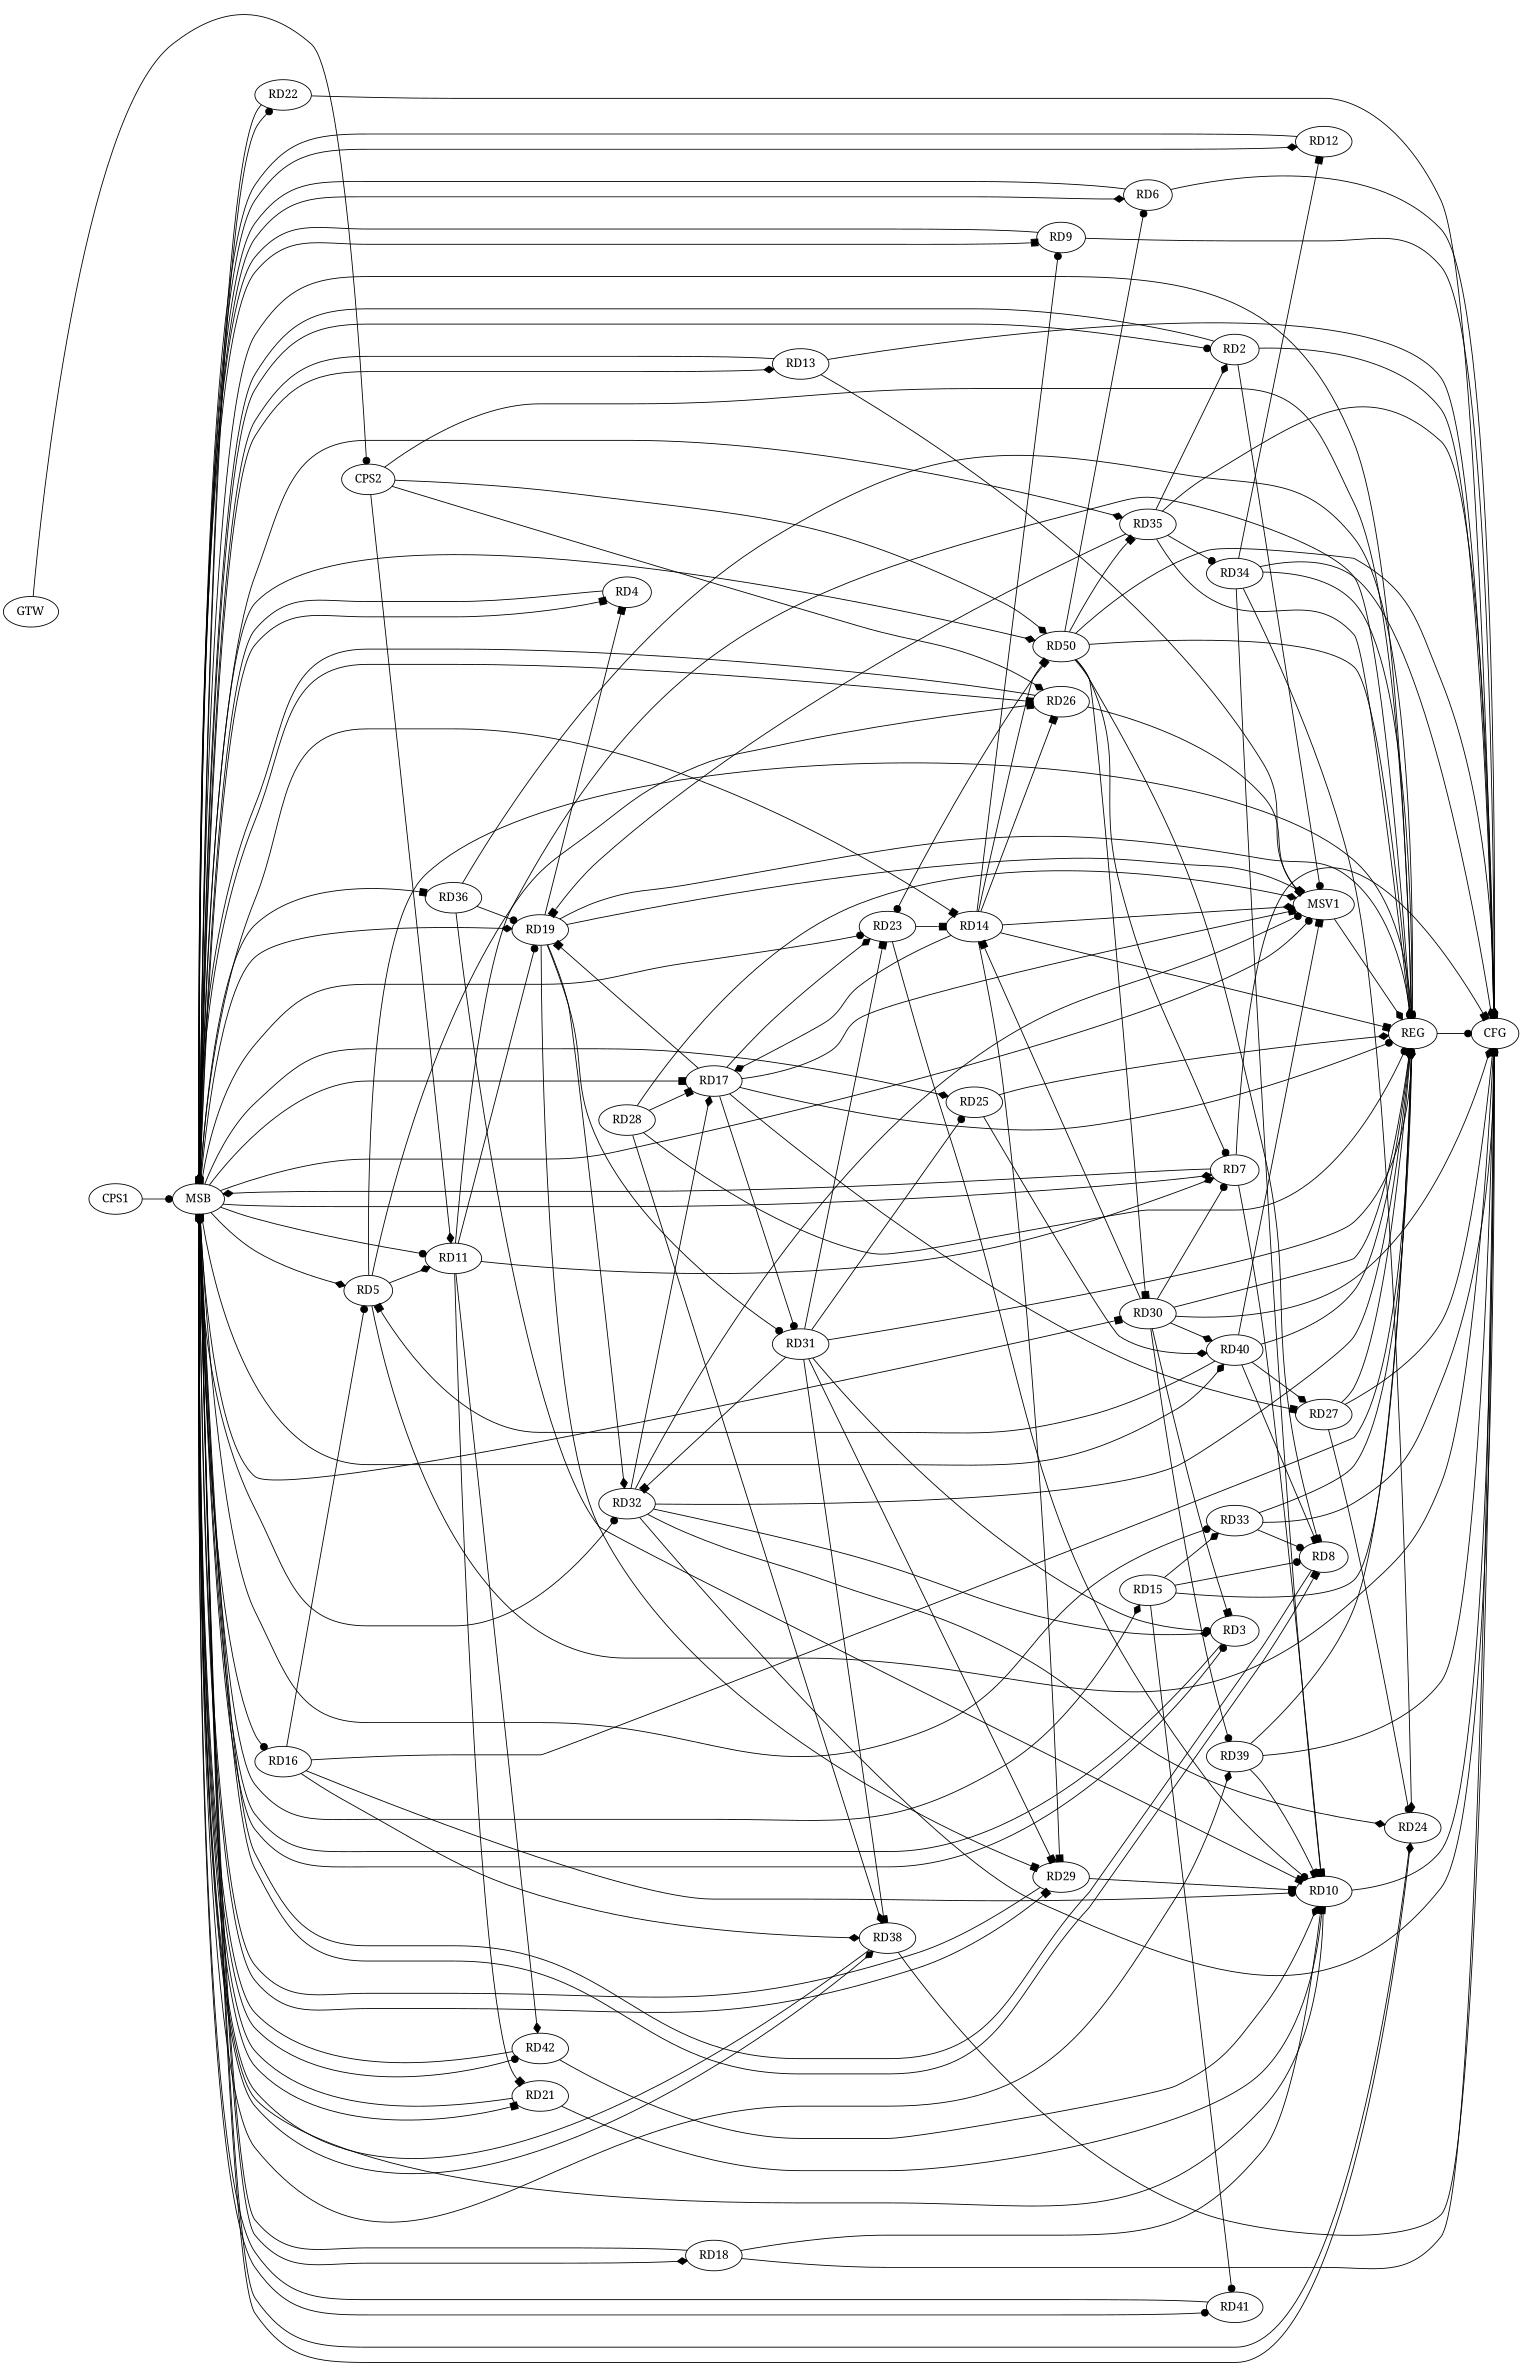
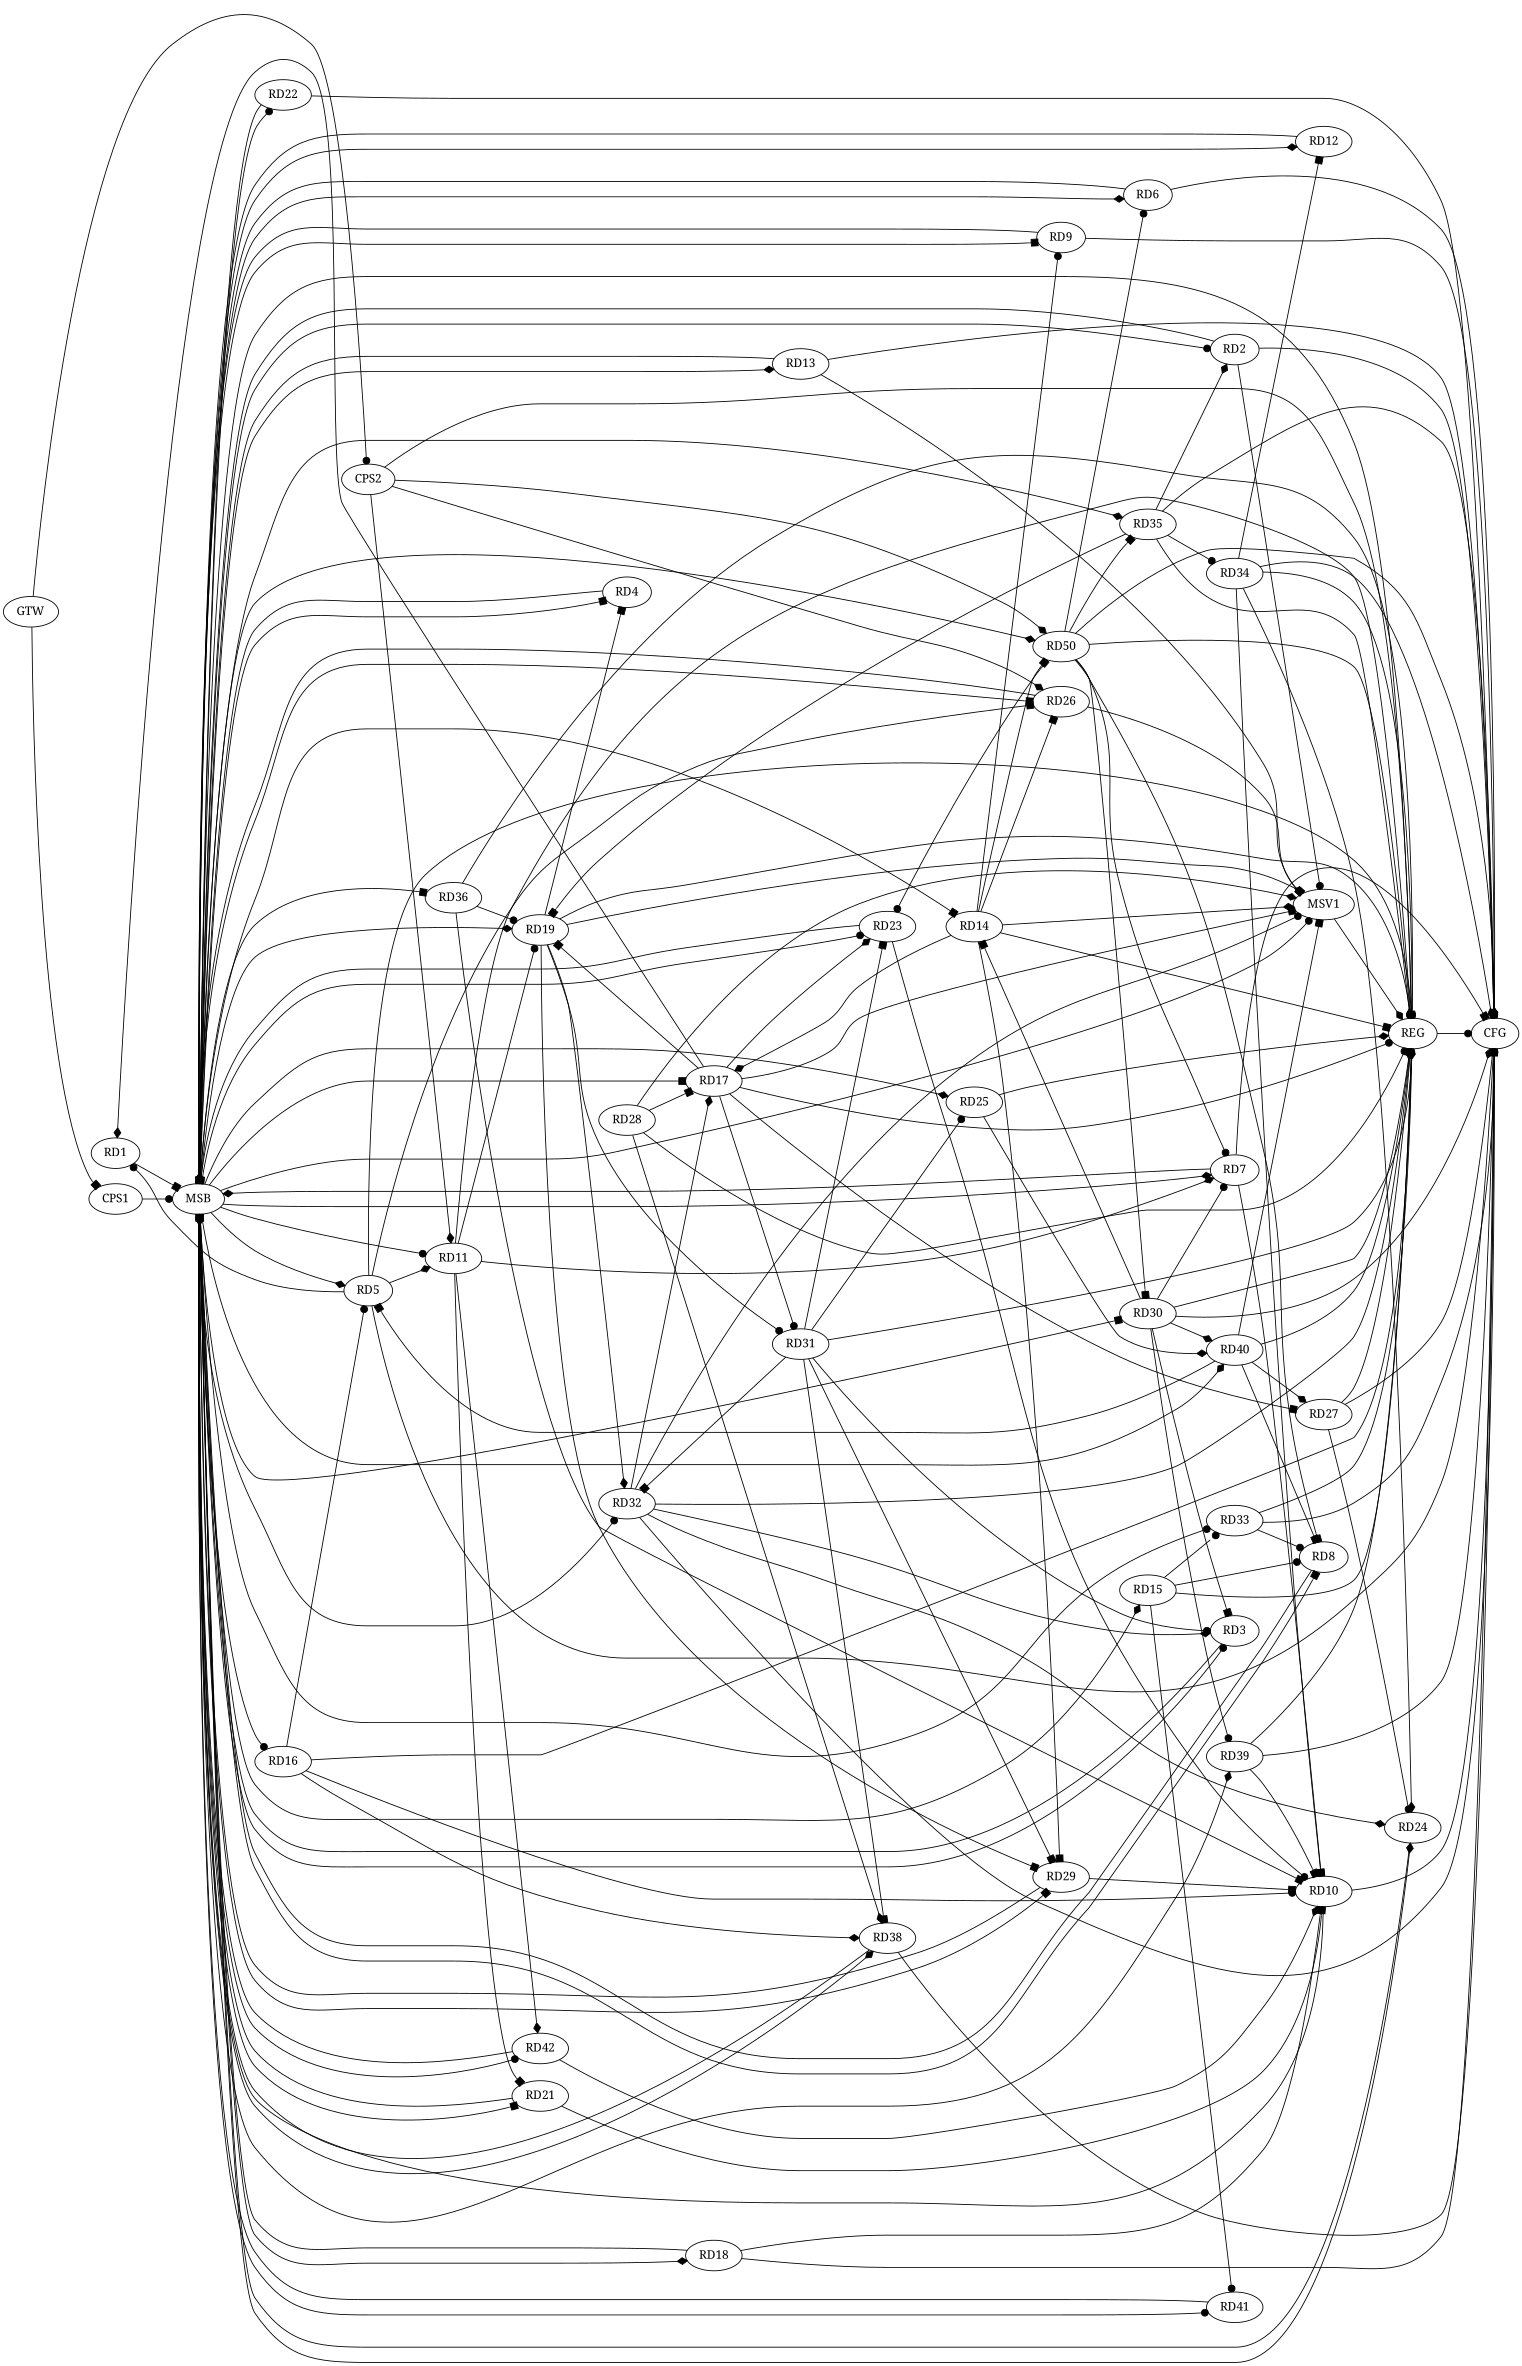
  strict digraph {
    fontname="Noto Serif"
    rankdir=LR
    node [fontname="Noto Serif"]
    edge [arrowhead=diamond fontname="Noto Serif"]
+   n1 [label=RD1]
    n2 [label=MSB]
    n3 [label=RD2]
    n4 [label=MSV1]
    n5 [label=RD3]
    n6 [label=RD4]
    n7 [label=RD5]
    n8 [label=RD11]
    n9 [label=RD26]
    n10 [label=REG]
    n11 [label=RD6]
    n12 [label=RD7]
    n13 [label=RD8]
    n14 [label=RD9]
    n15 [label=RD19]
    n16 [label=RD21]
    n17 [label=RD42]
    n18 [label=RD12]
    n19 [label=RD13]
    n20 [label=RD14]
    n21 [label=RD17]
    n22 [label=RD50]
    n23 [label=RD29]
    n24 [label=RD15]
    n25 [label=RD33]
    n26 [label=RD41]
    n27 [label=RD16]
    n28 [label=RD38]
    n29 [label=RD23]
    n30 [label=RD18]
    n31 [label=RD32]
    n32 [label=RD30]
    n33 [label=RD35]
    n34 [label=RD22]
    n35 [label=RD24]
    n36 [label=RD25]
    n37 [label=RD40]
    n38 [label=RD39]
    n39 [label=RD36]
    n40 [label=CFG]
    n41 [label=RD10]
    n42 [label=RD31]
    n43 [label=RD27]
    n44 [label=RD34]
    n45 [label=RD28]
    n46 [label=CPS1]
    n47 [label=CPS2]
    n48 [label=GTW]
+   n1 -> n2 [arrowhead=box]
    n2 -> n3 [arrowhead=dot]
    n2 -> n4 [arrowhead=dot]
    n2 -> n5 [arrowhead=dot]
    n2 -> n6 [arrowhead=box]
    n2 -> n7
    n2 -> n8 [arrowhead=dot]
    n2 -> n9 [arrowhead=box]
    n2 -> n10 [arrowhead=box]
    n2 -> n11
    n2 -> n12
    n2 -> n13 [arrowhead=box]
    n2 -> n14 [arrowhead=box]
    n2 -> n15
    n2 -> n16 [arrowhead=box]
    n2 -> n17 [arrowhead=dot]
    n2 -> n18
    n2 -> n19
    n2 -> n20 [arrowhead=box]
    n2 -> n21 [arrowhead=box]
    n2 -> n22
    n2 -> n23 [arrowhead=box]
    n2 -> n24
    n2 -> n25 [arrowhead=dot]
    n2 -> n26 [arrowhead=dot]
    n2 -> n27 [arrowhead=dot]
    n2 -> n28
    n2 -> n29 [arrowhead=dot]
    n2 -> n30
    n2 -> n31 [arrowhead=dot]
    n2 -> n32 [arrowhead=box]
    n2 -> n33
    n2 -> n34 [arrowhead=dot]
    n2 -> n35
    n2 -> n36
    n2 -> n37
    n2 -> n38
    n2 -> n39 [arrowhead=box]
    n3 -> n2
    n3 -> n4 [arrowhead=dot]
    n3 -> n40 [arrowhead=dot]
    n4 -> n10
    n5 -> n2
    n6 -> n2 [arrowhead=box]
+   n7 -> n1 [arrowhead=dot]
    n7 -> n8
    n7 -> n9 [arrowhead=box]
    n7 -> n10 [arrowhead=box]
    n7 -> n40 [arrowhead=dot]
    n8 -> n10 [arrowhead=dot]
    n8 -> n12
    n8 -> n15 [arrowhead=dot]
    n8 -> n16 [arrowhead=box]
    n8 -> n17
    n9 -> n2 [arrowhead=box]
    n9 -> n4 [arrowhead=box]
    n10 -> n40 [arrowhead=dot]
    n11 -> n2
    n11 -> n40
    n12 -> n2
    n12 -> n40 [arrowhead=box]
    n12 -> n41 [arrowhead=box]
    n13 -> n2 [arrowhead=box]
    n14 -> n2 [arrowhead=box]
    n14 -> n40 [arrowhead=dot]
    n15 -> n4
    n15 -> n6 [arrowhead=box]
    n15 -> n10
    n15 -> n23 [arrowhead=box]
    n15 -> n31
    n15 -> n42 [arrowhead=dot]
    n16 -> n2
    n16 -> n41 [arrowhead=box]
    n17 -> n2 [arrowhead=box]
    n17 -> n41
    n18 -> n2
    n19 -> n2 [arrowhead=dot]
    n19 -> n4 [arrowhead=box]
    n19 -> n40 [arrowhead=box]
    n20 -> n4
    n20 -> n9 [arrowhead=box]
    n20 -> n10 [arrowhead=box]
    n20 -> n14 [arrowhead=dot]
    n20 -> n21
    n20 -> n22 [arrowhead=box]
    n20 -> n23 [arrowhead=box]
+   n21 -> n1
    n21 -> n4 [arrowhead=box]
    n21 -> n10 [arrowhead=dot]
    n21 -> n15 [arrowhead=box]
    n21 -> n29
    n21 -> n42 [arrowhead=dot]
    n21 -> n43 [arrowhead=box]
    n22 -> n10 [arrowhead=dot]
    n22 -> n11 [arrowhead=dot]
    n22 -> n12 [arrowhead=dot]
    n22 -> n13 [arrowhead=box]
    n22 -> n29 [arrowhead=dot]
    n22 -> n32 [arrowhead=box]
    n22 -> n33 [arrowhead=box]
    n22 -> n40
    n23 -> n2 [arrowhead=box]
    n23 -> n41 [arrowhead=box]
    n24 -> n10 [arrowhead=dot]
    n24 -> n13 [arrowhead=dot]
-   n24 -> n25
+   n24 -> n25 [arrowhead=dot]
    n24 -> n26 [arrowhead=dot]
    n25 -> n10
    n25 -> n13 [arrowhead=dot]
    n25 -> n40 [arrowhead=dot]
    n26 -> n2 [arrowhead=dot]
    n27 -> n7 [arrowhead=dot]
    n27 -> n10
    n27 -> n28
    n27 -> n41 [arrowhead=dot]
    n28 -> n2
    n28 -> n40 [arrowhead=dot]
-   n29 -> n20 [arrowhead=box]
+   n29 -> n2 [arrowhead=box]
    n29 -> n41 [arrowhead=dot]
    n30 -> n2 [arrowhead=box]
    n30 -> n40 [arrowhead=dot]
    n30 -> n41 [arrowhead=box]
    n31 -> n4 [arrowhead=dot]
    n31 -> n5
    n31 -> n10
    n31 -> n21
    n31 -> n35
    n31 -> n40 [arrowhead=dot]
    n32 -> n5 [arrowhead=box]
    n32 -> n10
    n32 -> n12 [arrowhead=dot]
    n32 -> n20 [arrowhead=box]
    n32 -> n37
    n32 -> n38 [arrowhead=dot]
    n32 -> n40
    n33 -> n3
    n33 -> n10 [arrowhead=dot]
    n33 -> n15 [arrowhead=box]
    n33 -> n40
    n33 -> n44 [arrowhead=dot]
    n34 -> n2
    n34 -> n40
    n35 -> n2
    n36 -> n10
    n36 -> n37
    n37 -> n4 [arrowhead=box]
    n37 -> n7 [arrowhead=box]
    n37 -> n10 [arrowhead=box]
    n37 -> n13 [arrowhead=box]
    n37 -> n43
    n38 -> n10 [arrowhead=dot]
    n38 -> n40 [arrowhead=box]
    n38 -> n41 [arrowhead=box]
    n39 -> n10 [arrowhead=dot]
    n39 -> n15 [arrowhead=dot]
    n39 -> n41 [arrowhead=box]
    n41 -> n2
    n41 -> n40 [arrowhead=box]
    n42 -> n5 [arrowhead=dot]
    n42 -> n10
    n42 -> n23 [arrowhead=box]
    n42 -> n28 [arrowhead=box]
    n42 -> n29 [arrowhead=box]
    n42 -> n31 [arrowhead=box]
    n42 -> n36 [arrowhead=dot]
    n43 -> n10 [arrowhead=box]
    n43 -> n35 [arrowhead=dot]
    n43 -> n40 [arrowhead=dot]
    n44 -> n10 [arrowhead=dot]
    n44 -> n18 [arrowhead=box]
    n44 -> n35
    n44 -> n40
    n44 -> n41 [arrowhead=box]
    n45 -> n4
    n45 -> n10 [arrowhead=dot]
    n45 -> n21 [arrowhead=box]
    n45 -> n28
    n46 -> n2 [arrowhead=dot]
    n47 -> n8
    n47 -> n9
    n47 -> n10 [arrowhead=dot]
    n47 -> n22
+   n48 -> n46 [arrowhead=box]
    n48 -> n47 [arrowhead=dot]
  }
